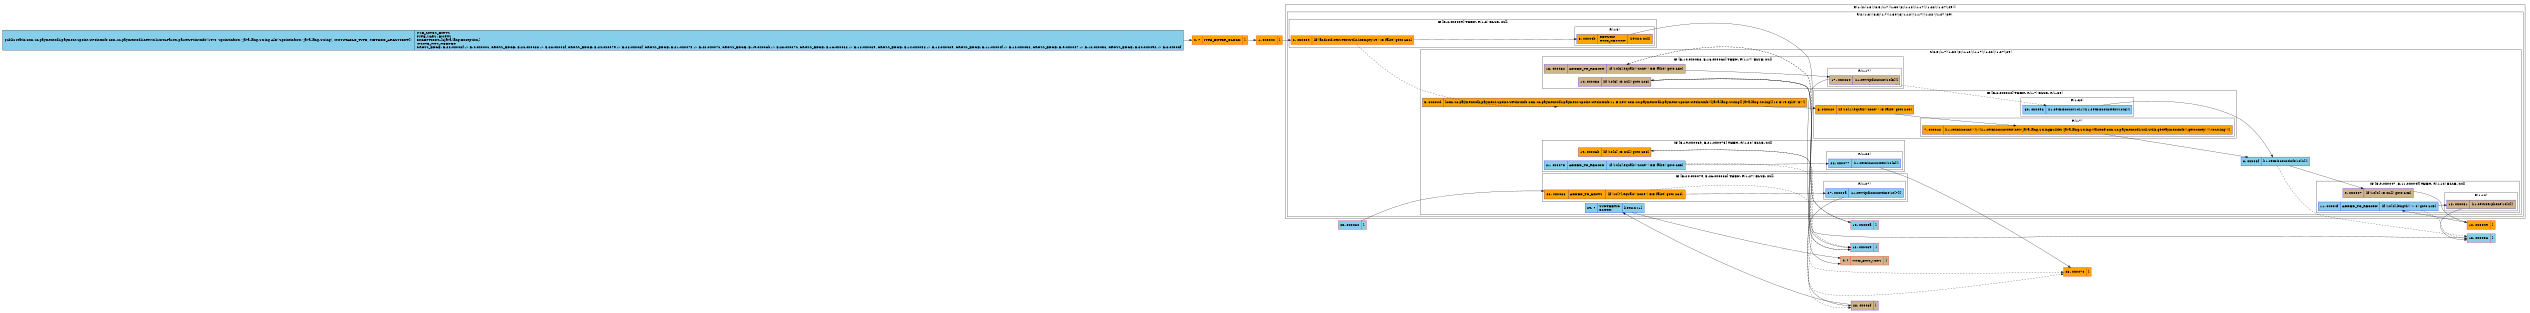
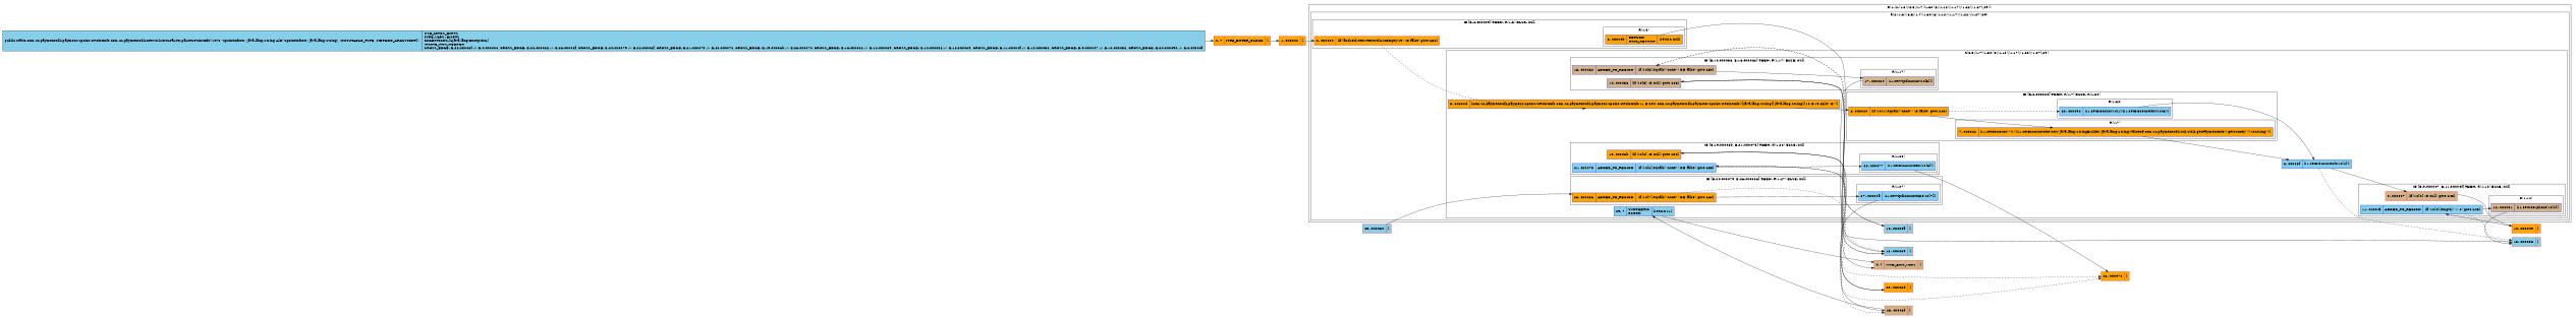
  digraph {
    rankdir=LR
    node [color=blue fillcolor=orange shape=record style=filled]
    n1 [label="{3\:\ 0x000b|RETURN\lORIG_RETURN\l|lreturn nulll}"]
    n2 [color=red label="{2\:\ 0x0009|lif (android.text.TextUtils.isEmpty(r9) != false) goto L36l}"]
    n3 [label="{7\:\ 0x0022|lr1.setDiscount(\"无\")lr1.setDiscounttext(new java.lang.StringBuilder(java.lang.String.valueOf(com.uc.paymentsdk.util.Utils.getPaymentInfo().getMoney())).toString())l}"]
    n4 [fillcolor=skyblue label="{30\:\ 0x0092|lr1.setDiscount(r0[1])lr1.setDiscounttext(r0[3])l}"]
    n5 [label="{6\:\ 0x0020|lif (r0[1].equals(\"none\") != false) goto L40l}"]
    n6 [fillcolor=tan label="{12\:\ 0x0051|lr1.setUserphone(r0[4])l}"]
-   n7 [fillcolor=tan label="{9\:\ 0x0047|lif (r0[4] != null) goto L43l}"]
+   n7 [color=red fillcolor=tan label="{9\:\ 0x0047|lif (r0[4] != null) goto L43l}"]
    n8 [fillcolor=skyblue label="{11\:\ 0x004f|ADDED_TO_REGION\l|lif (r0[4].length() \> 0) goto L45l}"]
    n9 [fillcolor=tan label="{17\:\ 0x0064|lr1.setVipdiscount(r0[5])l}"]
    n10 [fillcolor=tan label="{14\:\ 0x0058|lif (r0[5] != null) goto L48l}"]
    n11 [fillcolor=tan label="{16\:\ 0x0062|ADDED_TO_REGION\l|lif (r0[5].equals(\"none\") == false) goto L50l}"]
    n12 [fillcolor=skyblue label="{22\:\ 0x0077|lr1.setDiscounttext(r0[6])l}"]
    n13 [label="{19\:\ 0x006b|lif (r0[6] != null) goto L53l}"]
    n14 [fillcolor=skyblue label="{21\:\ 0x0075|ADDED_TO_REGION\l|lif (r0[6].equals(\"none\") == false) goto L55l}"]
    n15 [fillcolor=skyblue label="{27\:\ 0x008a|lr1.setVipdiscounttime(r0[7])l}"]
-   n16 [label="{26\:\ 0x0088|ADDED_TO_HINTS\l|lif (r0[7].equals(\"none\") == false) goto L60l}"]
+   n16 [label="{26\:\ 0x0088|ADDED_TO_REGION\l|lif (r0[7].equals(\"none\") == false) goto L60l}"]
    n17 [label="{5\:\ 0x000d|lcom.uc.paymentsdk.payment.upoint.UPointInfo com.uc.paymentsdk.payment.upoint.UPointInfo r1 = new com.uc.paymentsdk.payment.upoint.UPointInfo()ljava.lang.String[] java.lang.String[] r0 = r9.split(\"#\")l}"]
    n18 [fillcolor=skyblue label="{8\:\ 0x003f|lr1.setDiscountinfo(r0[2])l}"]
    n19 [fillcolor=skyblue label="{29\:\ ?|SYNTHETIC\lBLOCK\l|lreturn r1l}"]
    n20 [color=red fillcolor=tan label="{4\:\ ?|MTH_EXIT_VARS\l|l}"]
    n21 [color=red fillcolor=skyblue label="{13\:\ 0x0056|l}"]
    n22 [color=red label="{10\:\ 0x0049|l}"]
    n23 [color=red fillcolor=skyblue label="{18\:\ 0x0069|l}"]
    n24 [color=red fillcolor=skyblue label="{15\:\ 0x005a|l}"]
    n25 [color=red label="{23\:\ 0x007c|l}"]
-   n27 [fillcolor=tan label="{28\:\ 0x008f|l}"]
+   n26 [color=red label="{20\:\ 0x006d|l}"]
+   n27 [color=red fillcolor=tan label="{28\:\ 0x008f|l}"]
    n28 [color=red fillcolor=skyblue label="{25\:\ 0x0080|l}"]
    n29 [color=red label="{0\:\ ?|MTH_ENTER_BLOCK\l|l}"]
    n30 [color=red label="{1\:\ 0x0000|l}"]
    n31 [fillcolor=skyblue label="{public static com.uc.paymentsdk.payment.upoint.UPointInfo com.uc.paymentsdk.network.XMLParser.parseUPointInfo((r9v0 'upointinfostr' java.lang.String A[D('upointinfostr' java.lang.String), IMMUTABLE_TYPE, METHOD_ARGUMENT]))  | USE_LINES_HINTS\lTYPE_VARS: EMPTY\lEXCEPTIONS:[Ljava\/lang\/Exception;]\lINLINE_NOT_NEEDED\lCROSS_EDGE: B:28:0x008f \-\> B:4:0x000c, CROSS_EDGE: B:26:0x0088 \-\> B:28:0x008f, CROSS_EDGE: B:24:0x007e \-\> B:28:0x008f, CROSS_EDGE: B:21:0x0075 \-\> B:23:0x007c, CROSS_EDGE: B:19:0x006b \-\> B:23:0x007c, CROSS_EDGE: B:16:0x0062 \-\> B:18:0x0069, CROSS_EDGE: B:14:0x0058 \-\> B:18:0x0069, CROSS_EDGE: B:11:0x004f \-\> B:13:0x0056, CROSS_EDGE: B:9:0x0047 \-\> B:13:0x0056, CROSS_EDGE: B:30:0x0092 \-\> B:8:0x003f\l}" color=""]
    subgraph cluster_1 {
      label="R(1:(2:(1:3)|(8:5|(1:7)(1:30)|8|(1:12)|(1:17)|(1:22)|(1:27)|29)))"
      subgraph cluster_2 {
        label="R(2:(1:3)|(8:5|(1:7)(1:30)|8|(1:12)|(1:17)|(1:22)|(1:27)|29))"
        subgraph cluster_3 {
          label="IF [B:2:0x0009] THEN: R(1:3) ELSE: null"
          n2
          subgraph cluster_4 {
            label="R(1:3)"
            n1
          }
        }
        subgraph cluster_5 {
          label="R(8:5|(1:7)(1:30)|8|(1:12)|(1:17)|(1:22)|(1:27)|29)"
          n17
          n18
          n19
          subgraph cluster_6 {
            label="IF [B:6:0x0020] THEN: R(1:7) ELSE: R(1:30)"
            n5
            subgraph cluster_7 {
              label="R(1:7)"
              n3
            }
            subgraph cluster_8 {
              label="R(1:30)"
              n4
            }
          }
          subgraph cluster_9 {
            label="IF [B:9:0x0047, B:11:0x004f] THEN: R(1:12) ELSE: null"
            n7
            n8
            subgraph cluster_10 {
              label="R(1:12)"
              n6
            }
          }
          subgraph cluster_11 {
            label="IF [B:14:0x0058, B:16:0x0062] THEN: R(1:17) ELSE: null"
            n10
            n11
            subgraph cluster_12 {
              label="R(1:17)"
              n9
            }
          }
          subgraph cluster_13 {
            label="IF [B:19:0x006b, B:21:0x0075] THEN: R(1:22) ELSE: null"
            n13
            n14
            subgraph cluster_14 {
              label="R(1:22)"
              n12
            }
          }
          subgraph cluster_15 {
            label="IF [B:24:0x007e, B:26:0x0088] THEN: R(1:27) ELSE: null"
            n16
            subgraph cluster_16 {
              label="R(1:27)"
              n15
            }
          }
        }
      }
    }
    n1 -> n20
-   n2 -> n1
    n2 -> n17 [style=dashed]
    n3 -> n18
    n4 -> n18
    n5 -> n3
-   n9 -> n4 [style=dashed]
+   n5 -> n4 [style=dashed]
    n6 -> n21
    n7 -> n22
    n8 -> n6
    n8 -> n21 [style=dashed]
    n9 -> n23
    n10 -> n23 [style=dashed]
    n10 -> n24
    n11 -> n9
    n11 -> n23 [style=dashed]
    n12 -> n25
    n13 -> n25 [style=dashed]
+   n13 -> n26
    n14 -> n12
    n14 -> n25 [style=dashed]
    n15 -> n27
    n16 -> n15
    n16 -> n27 [style=dashed]
    n17 -> n5
    n18 -> n7
    n18 -> n21 [style=dashed]
    n19 -> n20
    n21 -> n10
    n22 -> n8
    n23 -> n13
    n24 -> n11 [style=dashed]
+   n26 -> n14
    n27 -> n19
    n28 -> n16
    n29 -> n30
    n30 -> n2
    n31 -> n29
  }
